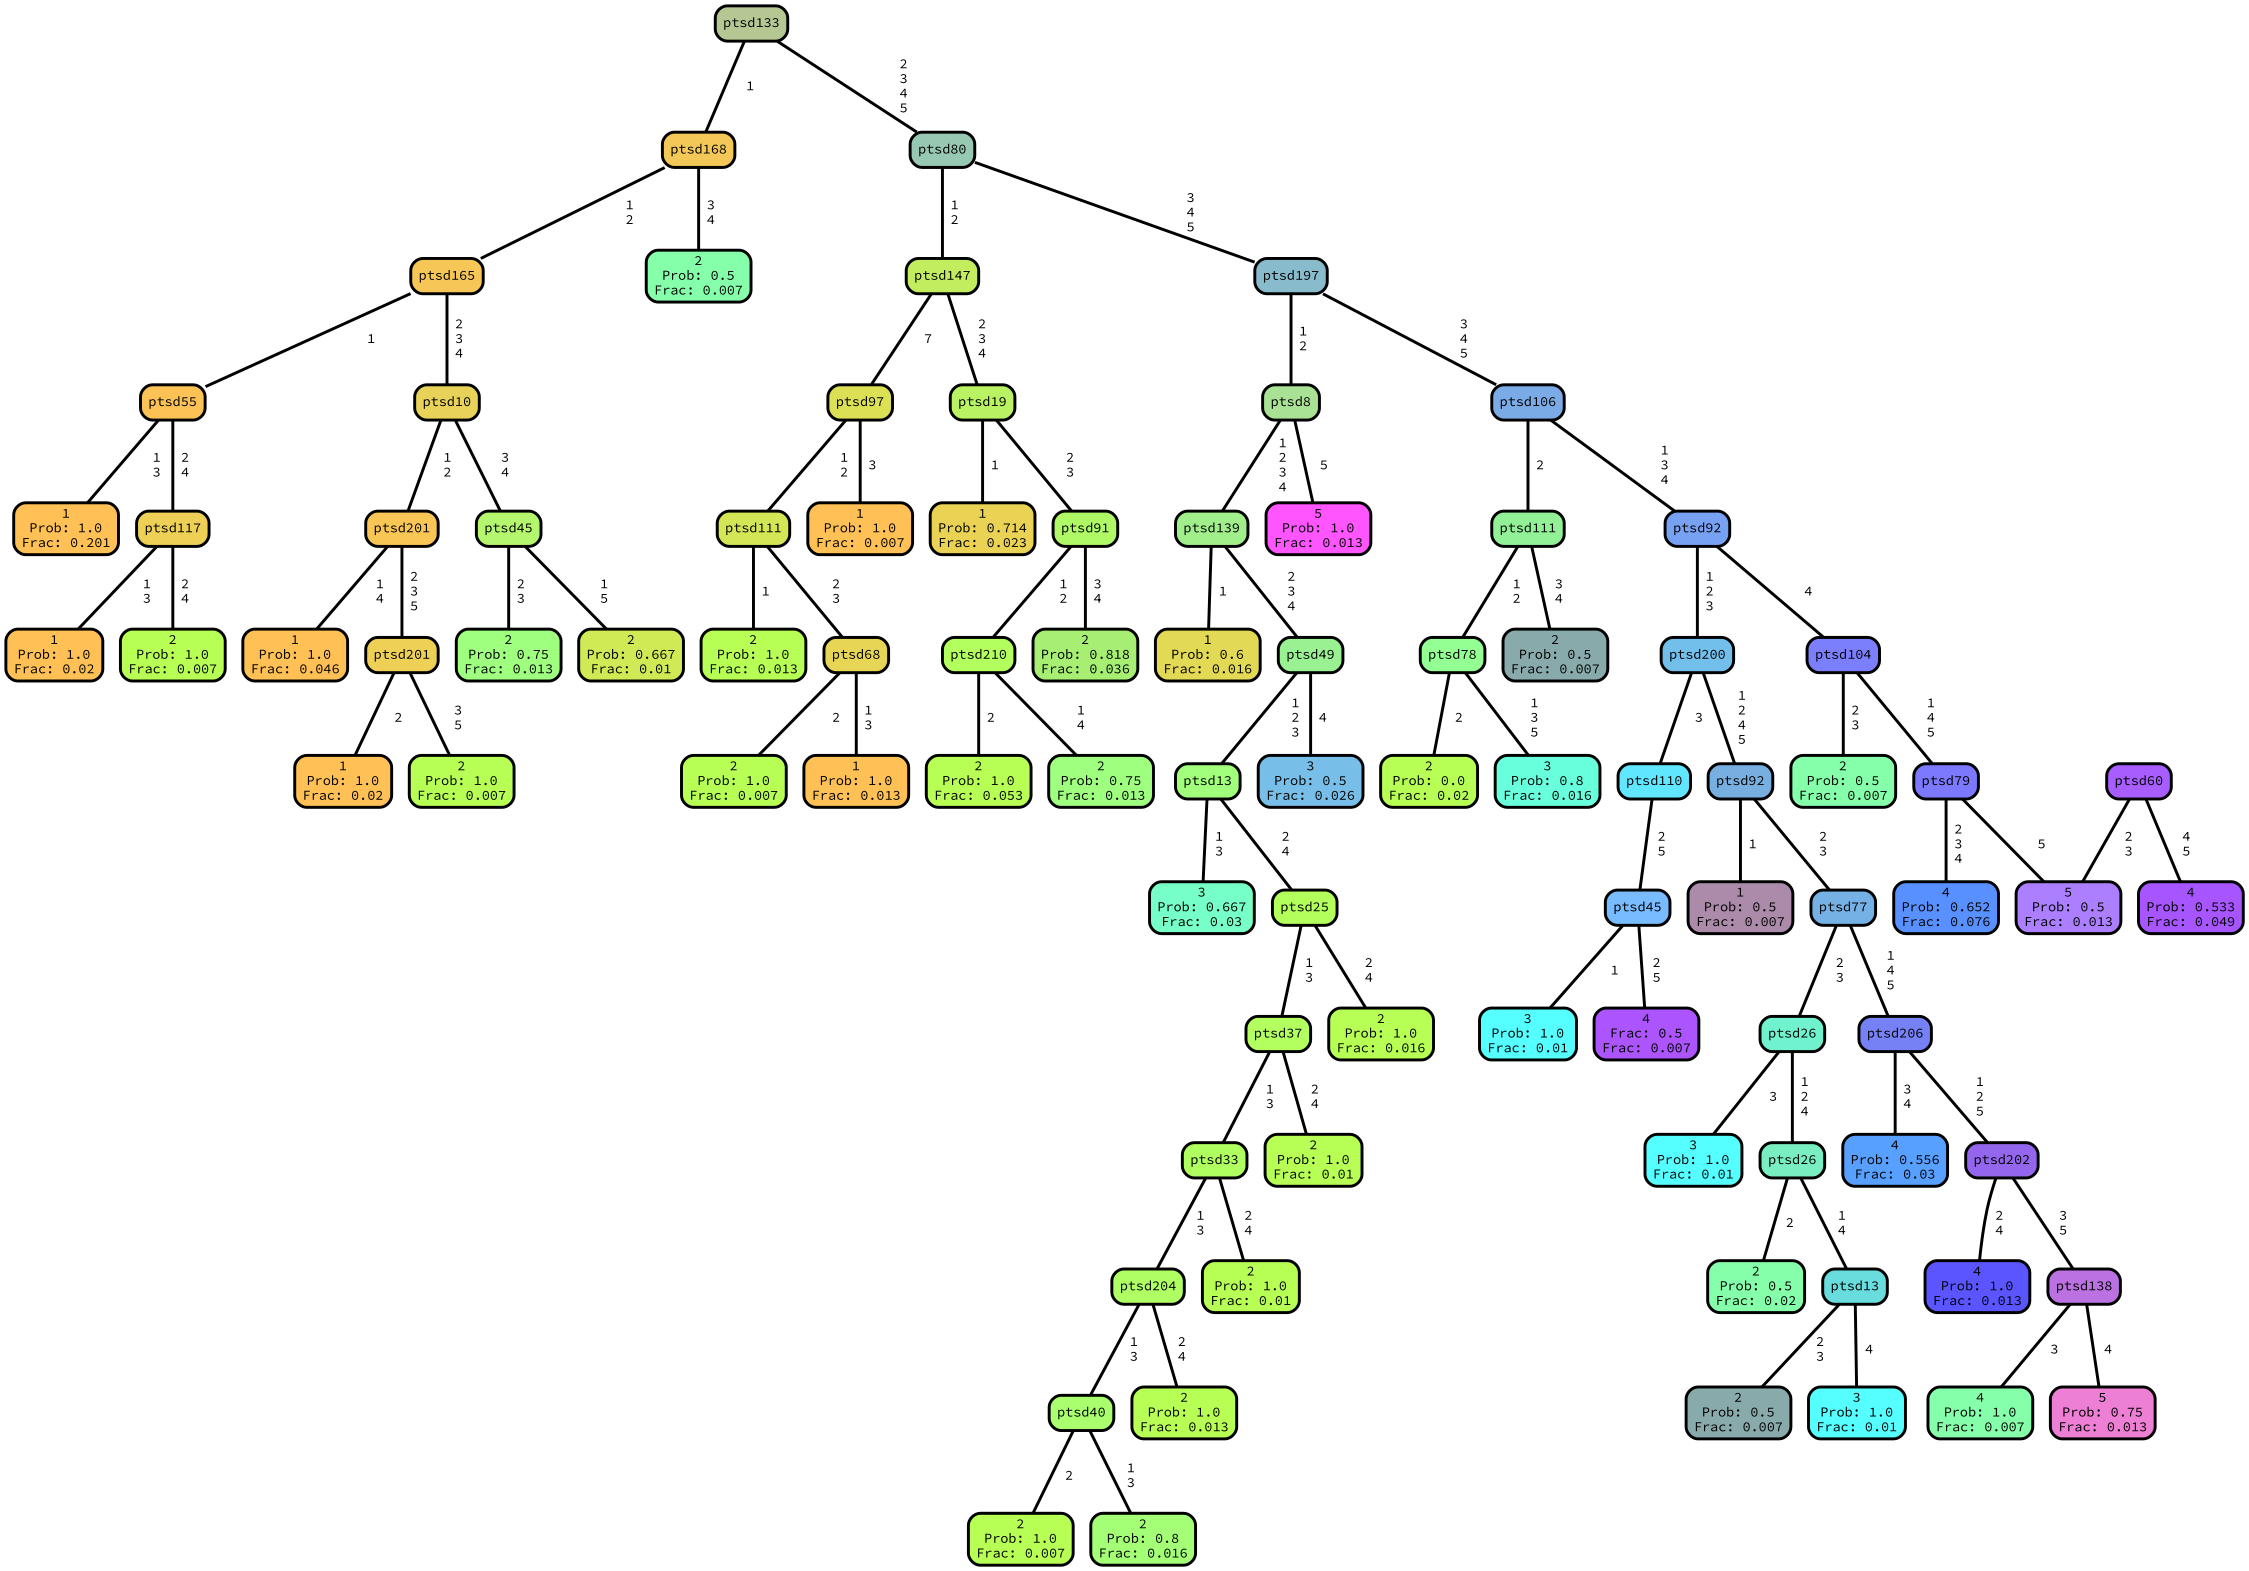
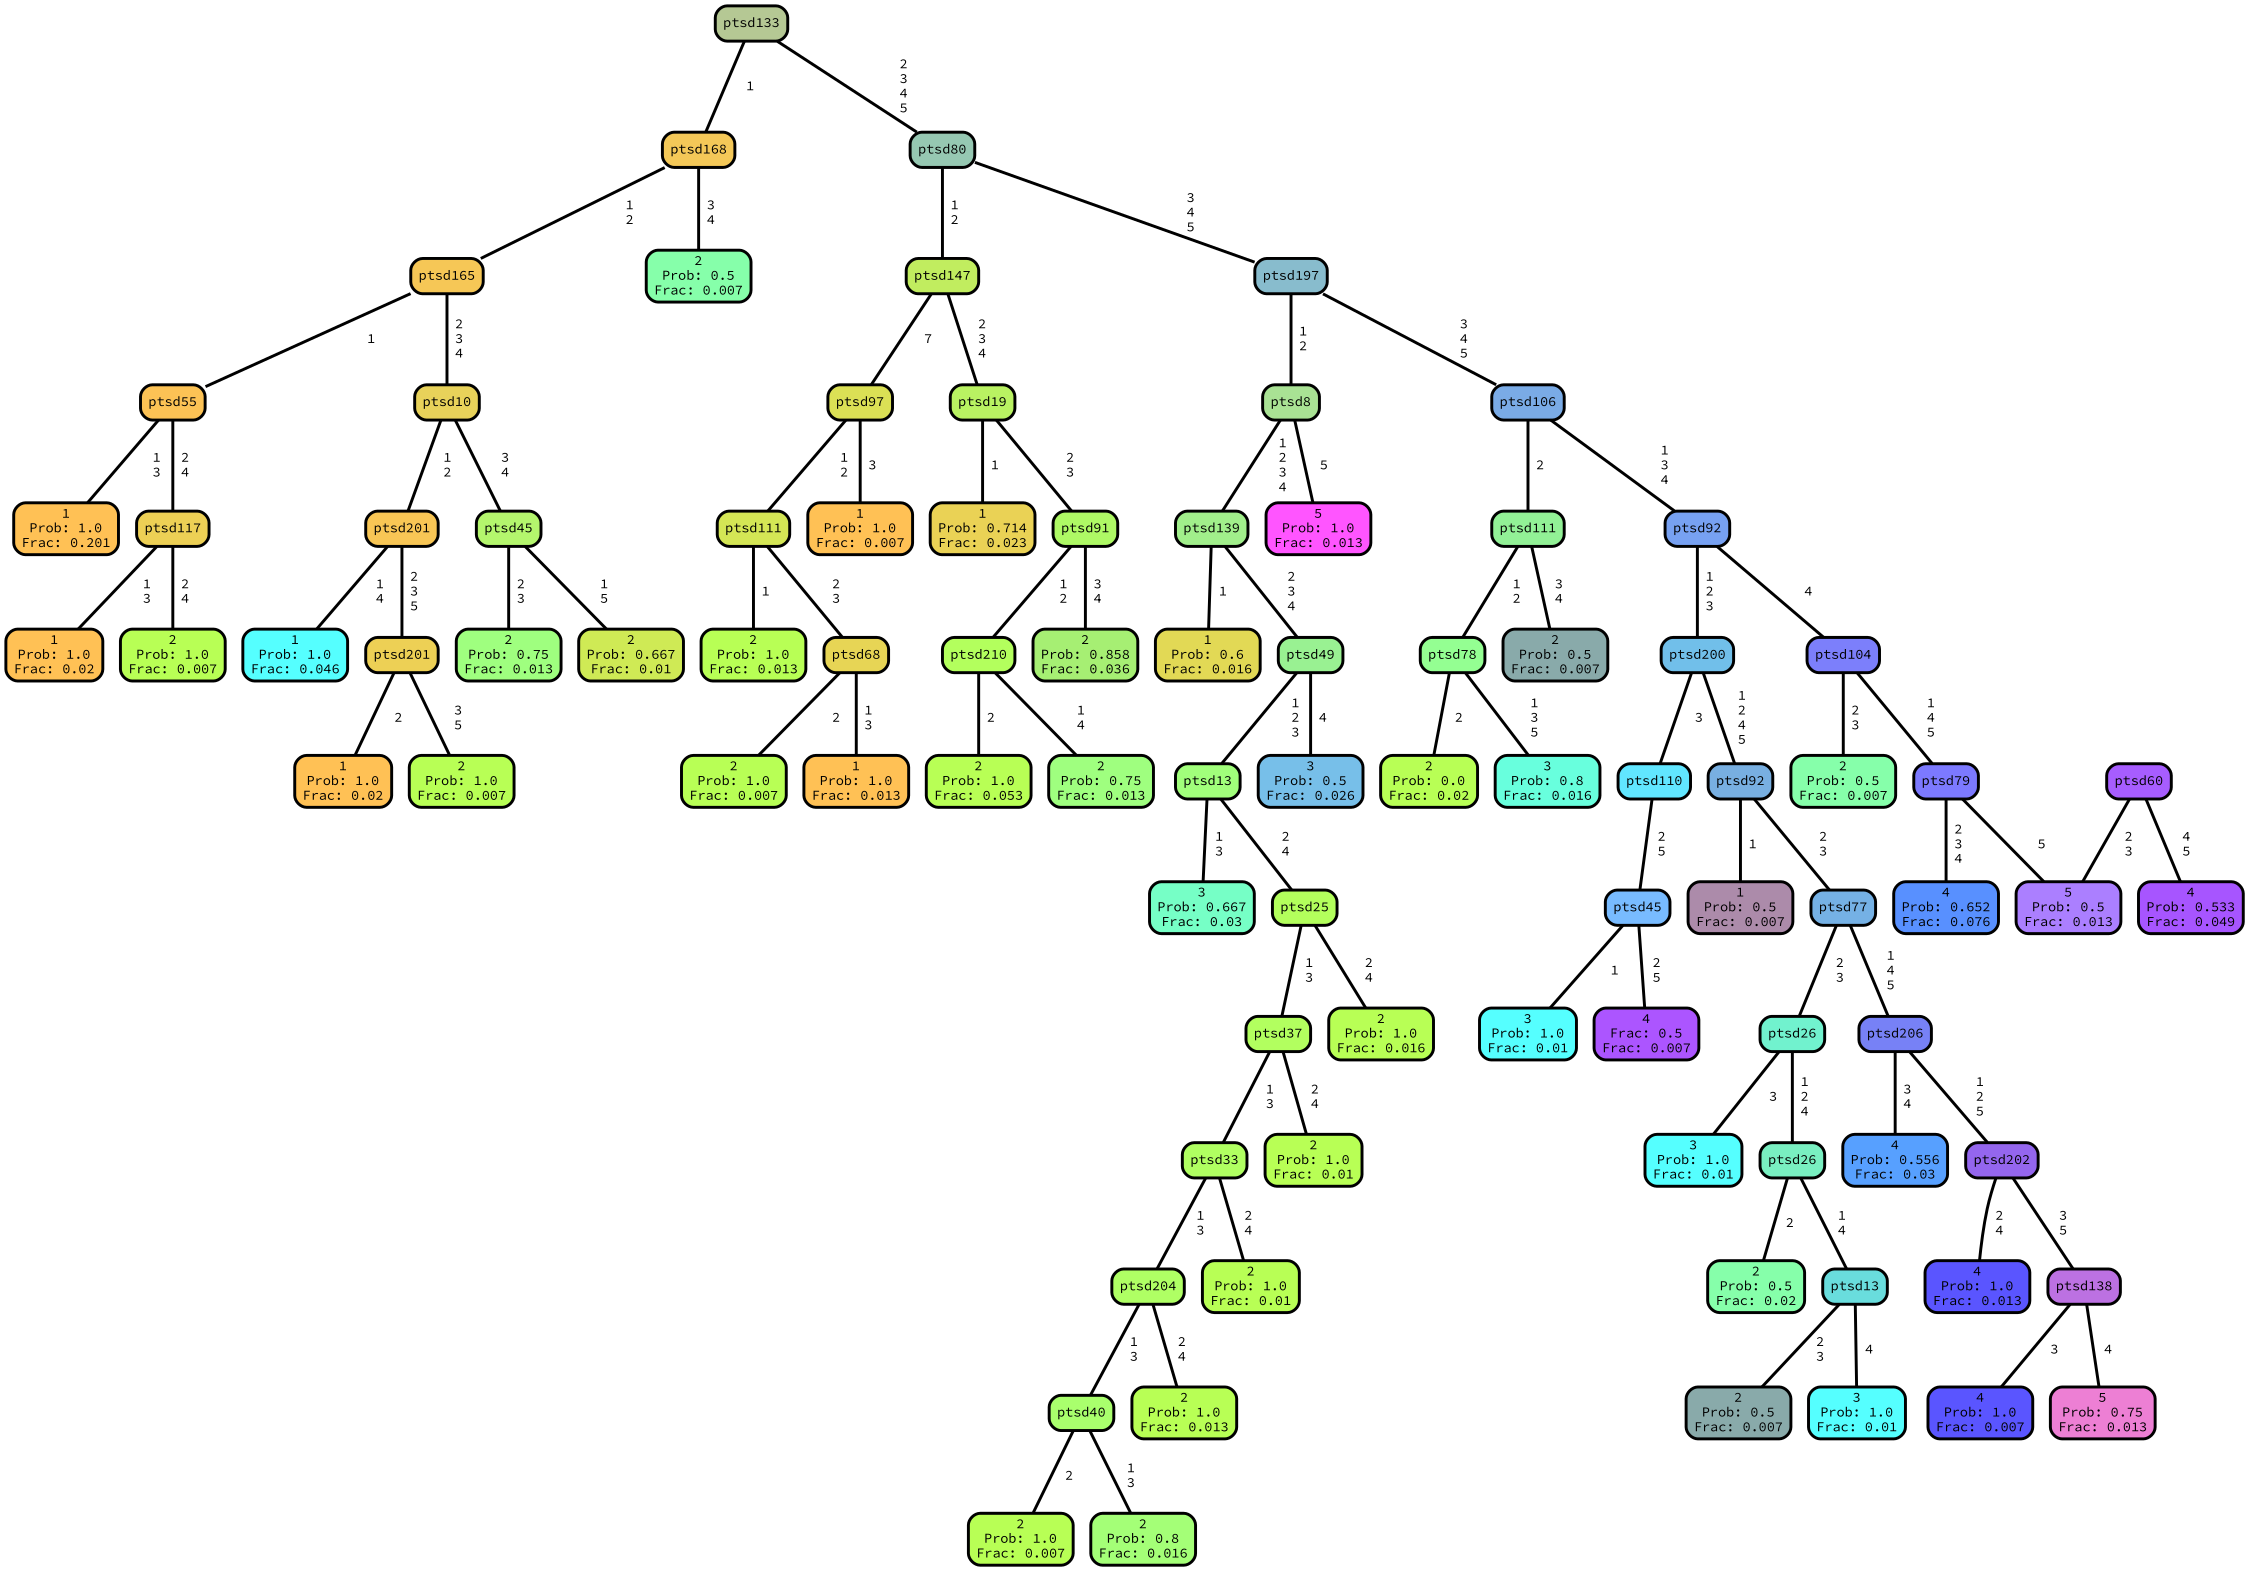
  graph {
    fontname="Source Code Pro"
    ranksep="0 equally"
    splines=straight
    node [color=black fillcolor="#b8ff55" fontcolor=black fontname="Source Code Pro" penwidth=3 shape=box style="filled, rounded"]
    edge [color=black fontname="Source Code Pro" penwidth=3]
    n1 [fillcolor="#ffc155" label="1\nProb: 1.0\nFrac: 0.201"]
    n2 [fillcolor="#fcc255" label=ptsd55]
    n3 [fillcolor="#edd055" label=ptsd117]
    n4 [fillcolor="#ffc155" label="1\nProb: 1.0\nFrac: 0.02"]
    n5 [label="2\nProb: 1.0\nFrac: 0.007"]
    n6 [fillcolor="#f6c756" label=ptsd165]
    n7 [fillcolor="#e8d25a" label=ptsd10]
    n8 [fillcolor="#f8c655" label=ptsd201]
    n9 [fillcolor="#b4f66d" label=ptsd45]
-   n10 [fillcolor="#ffc155" label="1\nProb: 1.0\nFrac: 0.046"]
+   n10 [fillcolor="#55ffff" label="1\nProb: 1.0\nFrac: 0.046"]
    n11 [fillcolor="#edd055" label=ptsd201]
    n12 [fillcolor="#ffc155" label="1\nProb: 1.0\nFrac: 0.02"]
    n13 [label="2\nProb: 1.0\nFrac: 0.007"]
    n14 [fillcolor="#9fff7f" label="2\nProb: 0.75\nFrac: 0.013"]
    n15 [fillcolor="#cfea55" label="2\nProb: 0.667\nFrac: 0.01"]
    n16 [fillcolor="#f4c858" label=ptsd168]
    n17 [fillcolor="#86ffaa" label="2\nProb: 0.5\nFrac: 0.007"]
    n18 [fillcolor="#b5c894" label=ptsd133]
    n19 [fillcolor="#96c8b2" label=ptsd80]
    n20 [fillcolor="#c1ed5f" label=ptsd147]
    n21 [fillcolor="#88bccd" label=ptsd197]
    n22 [label="2\nProb: 1.0\nFrac: 0.013"]
    n23 [fillcolor="#d4e655" label=ptsd111]
    n24 [fillcolor="#e7d555" label=ptsd68]
    n25 [label="2\nProb: 1.0\nFrac: 0.007"]
    n26 [fillcolor="#ffc155" label="1\nProb: 1.0\nFrac: 0.013"]
    n27 [fillcolor="#dbe055" label=ptsd97]
    n28 [fillcolor="#ffc155" label="1\nProb: 1.0\nFrac: 0.007"]
    n29 [fillcolor="#b9f262" label=ptsd19]
    n30 [fillcolor="#ead255" label="1\nProb: 0.714\nFrac: 0.023"]
    n31 [fillcolor="#aef965" label=ptsd91]
    n32 [fillcolor="#b3ff5d" label=ptsd210]
-   n33 [fillcolor="#a6ef73" label="2\nProb: 0.818\nFrac: 0.036"]
+   n33 [fillcolor="#a6ef73" label="2\nProb: 0.858\nFrac: 0.036"]
    n34 [label="2\nProb: 1.0\nFrac: 0.053"]
    n35 [fillcolor="#9fff7f" label="2\nProb: 0.75\nFrac: 0.013"]
    n36 [fillcolor="#a9e294" label=ptsd8]
    n37 [fillcolor="#7aabe6" label=ptsd106]
    n38 [fillcolor="#e2d955" label="1\nProb: 0.6\nFrac: 0.016"]
    n39 [fillcolor="#a1ef8b" label=ptsd139]
    n40 [fillcolor="#99f192" label=ptsd49]
    n41 [fillcolor="#a1ff7b" label=ptsd13]
    n42 [fillcolor="#77bfe9" label="3\nProb: 0.5\nFrac: 0.026"]
    n43 [fillcolor="#76ffc6" label="3\nProb: 0.667\nFrac: 0.03"]
    n44 [fillcolor="#b3ff5c" label=ptsd25]
    n45 [fillcolor="#b2ff5f" label=ptsd37]
    n46 [label="2\nProb: 1.0\nFrac: 0.016"]
    n47 [label="2\nProb: 1.0\nFrac: 0.007"]
    n48 [fillcolor="#a9ff6d" label=ptsd40]
    n49 [fillcolor="#a4ff77" label="2\nProb: 0.8\nFrac: 0.016"]
    n50 [fillcolor="#afff64" label=ptsd204]
    n51 [label="2\nProb: 1.0\nFrac: 0.013"]
    n52 [fillcolor="#b0ff61" label=ptsd33]
    n53 [label="2\nProb: 1.0\nFrac: 0.01"]
    n54 [label="2\nProb: 1.0\nFrac: 0.01"]
    n55 [fillcolor="#ff55ff" label="5\nProb: 1.0\nFrac: 0.013"]
    n56 [fillcolor="#92f196" label=ptsd111]
    n57 [fillcolor="#77a1f2" label=ptsd92]
    n58 [label="2\nProb: 0.0\nFrac: 0.02"]
    n59 [fillcolor="#94ff92" label=ptsd78]
    n60 [fillcolor="#68ffdd" label="3\nProb: 0.8\nFrac: 0.016"]
    n61 [fillcolor="#89aaaa" label="2\nProb: 0.5\nFrac: 0.007"]
    n62 [fillcolor="#71bfea" label=ptsd200]
    n63 [fillcolor="#7c7ffb" label=ptsd104]
    n64 [fillcolor="#61e6ff" label=ptsd110]
    n65 [fillcolor="#78bbff" label=ptsd45]
    n66 [fillcolor="#55ffff" label="3\nProb: 1.0\nFrac: 0.01"]
    n67 [fillcolor="#ac55ff" label="4\nFrac: 0.5\nFrac: 0.007"]
    n68 [fillcolor="#78afe1" label=ptsd92]
    n69 [fillcolor="#ac8baa" label="1\nProb: 0.5\nFrac: 0.007"]
    n70 [fillcolor="#75b1e5" label=ptsd77]
    n71 [fillcolor="#71f2ce" label=ptsd26]
    n72 [fillcolor="#7781f6" label=ptsd206]
    n73 [fillcolor="#55ffff" label="3\nProb: 1.0\nFrac: 0.01"]
    n74 [fillcolor="#79efc1" label=ptsd26]
    n75 [fillcolor="#86ffaa" label="2\nProb: 0.5\nFrac: 0.02"]
    n76 [fillcolor="#69dddd" label=ptsd13]
    n77 [fillcolor="#89aaaa" label="2\nProb: 0.5\nFrac: 0.007"]
    n78 [fillcolor="#55ffff" label="3\nProb: 1.0\nFrac: 0.01"]
    n79 [fillcolor="#57a0ff" label="4\nProb: 0.556\nFrac: 0.03"]
    n80 [fillcolor="#9466ee" label=ptsd202]
    n81 [fillcolor="#5a55ff" label="4\nProb: 1.0\nFrac: 0.013"]
    n82 [fillcolor="#bc71e2" label=ptsd138]
-   n83 [fillcolor="#86ffaa" label="4\nProb: 1.0\nFrac: 0.007"]
+   n83 [fillcolor="#5a55ff" label="4\nProb: 1.0\nFrac: 0.007"]
    n84 [fillcolor="#ed7fd4" label="5\nProb: 0.75\nFrac: 0.013"]
    n85 [fillcolor="#86ffaa" label="2\nProb: 0.5\nFrac: 0.007"]
    n86 [fillcolor="#7c79ff" label=ptsd79]
    n87 [fillcolor="#5890ff" label="4\nProb: 0.652\nFrac: 0.076"]
    n88 [fillcolor="#ab7fff" label="5\nProb: 0.5\nFrac: 0.013"]
    n89 [fillcolor="#a75dff" label=ptsd60]
    n90 [fillcolor="#a755ff" label="4\nProb: 0.533\nFrac: 0.049"]
    subgraph sub_1 {
      rank=same
    }
    n2 -- n1 [label=" 1\n 3"]
    n2 -- n3 [label=" 2\n 4"]
    n3 -- n4 [label=" 1\n 3"]
    n3 -- n5 [label=" 2\n 4"]
    n6 -- n2 [label=" 1"]
    n6 -- n7 [label=" 2\n 3\n 4"]
    n7 -- n8 [label=" 1\n 2"]
    n7 -- n9 [label=" 3\n 4"]
    n8 -- n10 [label=" 1\n 4"]
    n8 -- n11 [label=" 2\n 3\n 5"]
    n9 -- n14 [label=" 2\n 3"]
    n9 -- n15 [label=" 1\n 5"]
    n11 -- n12 [label=" 2"]
    n11 -- n13 [label=" 3\n 5"]
    n16 -- n6 [label=" 1\n 2"]
    n16 -- n17 [label=" 3\n 4"]
    n18 -- n16 [label=" 1"]
    n18 -- n19 [label=" 2\n 3\n 4\n 5"]
    n19 -- n20 [label=" 1\n 2"]
    n19 -- n21 [label=" 3\n 4\n 5"]
    n20 -- n27 [label=" 7"]
    n20 -- n29 [label=" 2\n 3\n 4"]
    n21 -- n36 [label=" 1\n 2"]
    n21 -- n37 [label=" 3\n 4\n 5"]
    n23 -- n22 [label=" 1"]
    n23 -- n24 [label=" 2\n 3"]
    n24 -- n25 [label=" 2"]
    n24 -- n26 [label=" 1\n 3"]
    n27 -- n23 [label=" 1\n 2"]
    n27 -- n28 [label=" 3"]
    n29 -- n30 [label=" 1"]
    n29 -- n31 [label=" 2\n 3"]
    n31 -- n32 [label=" 1\n 2"]
    n31 -- n33 [label=" 3\n 4"]
    n32 -- n34 [label=" 2"]
    n32 -- n35 [label=" 1\n 4"]
    n36 -- n39 [label=" 1\n 2\n 3\n 4"]
    n36 -- n55 [label=" 5"]
    n37 -- n56 [label=" 2"]
    n37 -- n57 [label=" 1\n 3\n 4"]
    n39 -- n38 [label=" 1"]
    n39 -- n40 [label=" 2\n 3\n 4"]
    n40 -- n41 [label=" 1\n 2\n 3"]
    n40 -- n42 [label=" 4"]
    n41 -- n43 [label=" 1\n 3"]
    n41 -- n44 [label=" 2\n 4"]
    n44 -- n45 [label=" 1\n 3"]
    n44 -- n46 [label=" 2\n 4"]
    n45 -- n52 [label=" 1\n 3"]
    n45 -- n54 [label=" 2\n 4"]
    n48 -- n47 [label=" 2"]
    n48 -- n49 [label=" 1\n 3"]
    n50 -- n48 [label=" 1\n 3"]
    n50 -- n51 [label=" 2\n 4"]
    n52 -- n50 [label=" 1\n 3"]
    n52 -- n53 [label=" 2\n 4"]
    n56 -- n59 [label=" 1\n 2"]
    n56 -- n61 [label=" 3\n 4"]
    n57 -- n62 [label=" 1\n 2\n 3"]
    n57 -- n63 [label=" 4"]
    n59 -- n58 [label=" 2"]
    n59 -- n60 [label=" 1\n 3\n 5"]
    n62 -- n64 [label=" 3"]
    n62 -- n68 [label=" 1\n 2\n 4\n 5"]
    n63 -- n85 [label=" 2\n 3"]
    n63 -- n86 [label=" 1\n 4\n 5"]
    n64 -- n65 [label=" 2\n 5"]
    n65 -- n66 [label=" 1"]
    n65 -- n67 [label=" 2\n 5"]
    n68 -- n69 [label=" 1"]
    n68 -- n70 [label=" 2\n 3"]
    n70 -- n71 [label=" 2\n 3"]
    n70 -- n72 [label=" 1\n 4\n 5"]
    n71 -- n73 [label=" 3"]
    n71 -- n74 [label=" 1\n 2\n 4"]
    n72 -- n79 [label=" 3\n 4"]
    n72 -- n80 [label=" 1\n 2\n 5"]
    n74 -- n75 [label=" 2"]
    n74 -- n76 [label=" 1\n 4"]
    n76 -- n77 [label=" 2\n 3"]
    n76 -- n78 [label=" 4"]
    n80 -- n81 [label=" 2\n 4"]
    n80 -- n82 [label=" 3\n 5"]
    n82 -- n83 [label=" 3"]
    n82 -- n84 [label=" 4"]
    n86 -- n87 [label=" 2\n 3\n 4"]
    n86 -- n88 [label=" 5"]
    n89 -- n88 [label=" 2\n 3"]
    n89 -- n90 [label=" 4\n 5"]
  }
